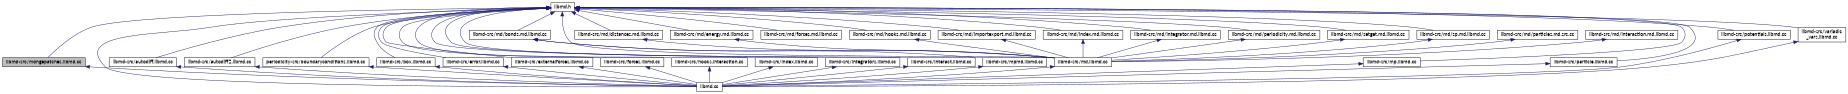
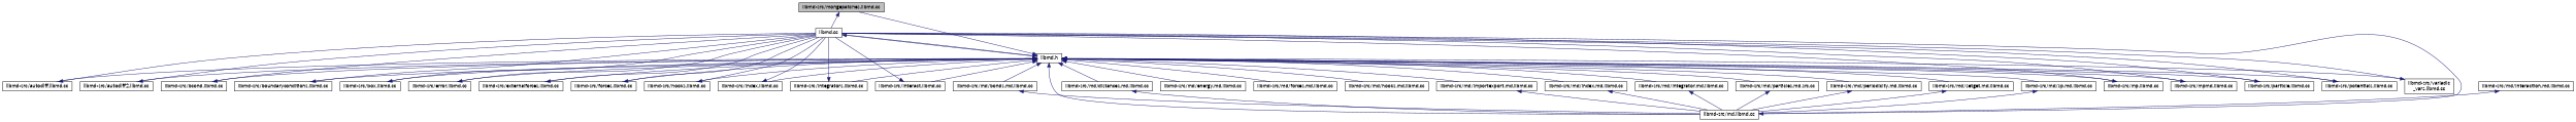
  digraph {
    fontname=Lato
    node [color=black fontname=Lato fontsize=12 shape=record]
    edge [color=midnightblue dir=back fontname=Lato fontsize=12 labelfontname=Helvetica labelfontsize=12 style=solid]
    n1 [fillcolor=grey75 fontcolor=black height=0.2 label="libmd-src/mongepatches.libmd.cc" style=filled width=0.4]
    n2 [height=0.2 label="libmd.cc" width=0.4]
    n3 [height=0.2 label="libmd.h" width=0.4]
    n4 [height=0.2 label="libmd-src/autodiff.libmd.cc" width=0.4]
    n5 [height=0.2 label="libmd-src/autodiff2.libmd.cc" width=0.4]
-   n7 [height=0.2 label="periodicity-src/boundaryconditions.libmd.cc" width=0.4]
+   n6 [height=0.2 label="libmd-src/bcond.libmd.cc" width=0.4]
+   n7 [height=0.2 label="libmd-src/boundaryconditions.libmd.cc" width=0.4]
    n8 [height=0.2 label="libmd-src/box.libmd.cc" width=0.4]
    n9 [height=0.2 label="libmd-src/error.libmd.cc" width=0.4]
    n10 [height=0.2 label="libmd-src/externalforces.libmd.cc" width=0.4]
    n11 [height=0.2 label="libmd-src/forces.libmd.cc" width=0.4]
-   n12 [height=0.2 label="libmd-src/hooks.interaction.cc" width=0.4]
+   n12 [height=0.2 label="libmd-src/hooks.libmd.cc" width=0.4]
    n13 [height=0.2 label="libmd-src/index.libmd.cc" width=0.4]
    n14 [height=0.2 label="libmd-src/integrators.libmd.cc" width=0.4]
    n15 [height=0.2 label="libmd-src/interact.libmd.cc" width=0.4]
    n16 [height=0.2 label="libmd-src/md/bonds.md.libmd.cc" width=0.4]
    n17 [height=0.2 label="libmd-src/md.libmd.cc" width=0.4]
    n18 [height=0.2 label="libmd-src/md/distances.md.libmd.cc" width=0.4]
    n19 [height=0.2 label="libmd-src/md/energy.md.libmd.cc" width=0.4]
    n20 [height=0.2 label="libmd-src/md/forces.md.libmd.cc" width=0.4]
    n21 [height=0.2 label="libmd-src/md/hooks.md.libmd.cc" width=0.4]
    n22 [height=0.2 label="libmd-src/md/importexport.md.libmd.cc" width=0.4]
    n23 [height=0.2 label="libmd-src/md/index.md.libmd.cc" width=0.4]
    n24 [height=0.2 label="libmd-src/md/integrator.md.libmd.cc" width=0.4]
    n25 [height=0.2 label="libmd-src/md/particles.md.src.cc" width=0.4]
    n26 [height=0.2 label="libmd-src/md/periodicity.md.libmd.cc" width=0.4]
    n27 [height=0.2 label="libmd-src/md/setget.md.libmd.cc" width=0.4]
    n28 [height=0.2 label="libmd-src/md/sp.md.libmd.cc" width=0.4]
    n29 [height=0.2 label="libmd-src/mp.libmd.cc" width=0.4]
    n30 [height=0.2 label="libmd-src/mpmd.libmd.cc" width=0.4]
    n31 [height=0.2 label="libmd-src/particle.libmd.cc" width=0.4]
    n32 [height=0.2 label="libmd-src/potentials.libmd.cc" width=0.4]
    n33 [height=0.2 label="libmd-src/variadic\l_vars.libmd.cc" width=0.4]
    n34 [height=0.2 label="libmd-src/md/interaction.md.libmd.cc" width=0.4]
    n1 -> n2
+   n2 -> n3
    n3 -> n1
    n3 -> n2
    n3 -> n4
    n3 -> n5
+   n3 -> n6
    n3 -> n7
    n3 -> n8
    n3 -> n9
    n3 -> n10
    n3 -> n11
    n3 -> n12
    n3 -> n13
    n3 -> n14
    n3 -> n15
    n3 -> n16
    n3 -> n17
    n3 -> n18
    n3 -> n19
    n3 -> n20
    n3 -> n21
    n3 -> n22
    n3 -> n23
    n3 -> n24
+   n3 -> n25
    n3 -> n26
    n3 -> n27
    n3 -> n28
    n3 -> n29
-   n16 -> n30
+   n3 -> n30
    n3 -> n31
    n3 -> n32
    n3 -> n33
    n4 -> n2
    n5 -> n2
+   n6 -> n2
    n7 -> n2
    n8 -> n2
    n9 -> n2
    n10 -> n2
    n11 -> n2
    n12 -> n2
    n13 -> n2
    n14 -> n2
    n15 -> n2
    n16 -> n17
    n17 -> n2
    n18 -> n17
-   n19 -> n17
-   n21 -> n17
    n22 -> n17
    n23 -> n17
    n24 -> n17
    n25 -> n17
    n26 -> n17
    n27 -> n17
    n28 -> n17
    n29 -> n2
    n30 -> n2
    n31 -> n2
    n32 -> n2
    n33 -> n2
    n34 -> n17
  }
